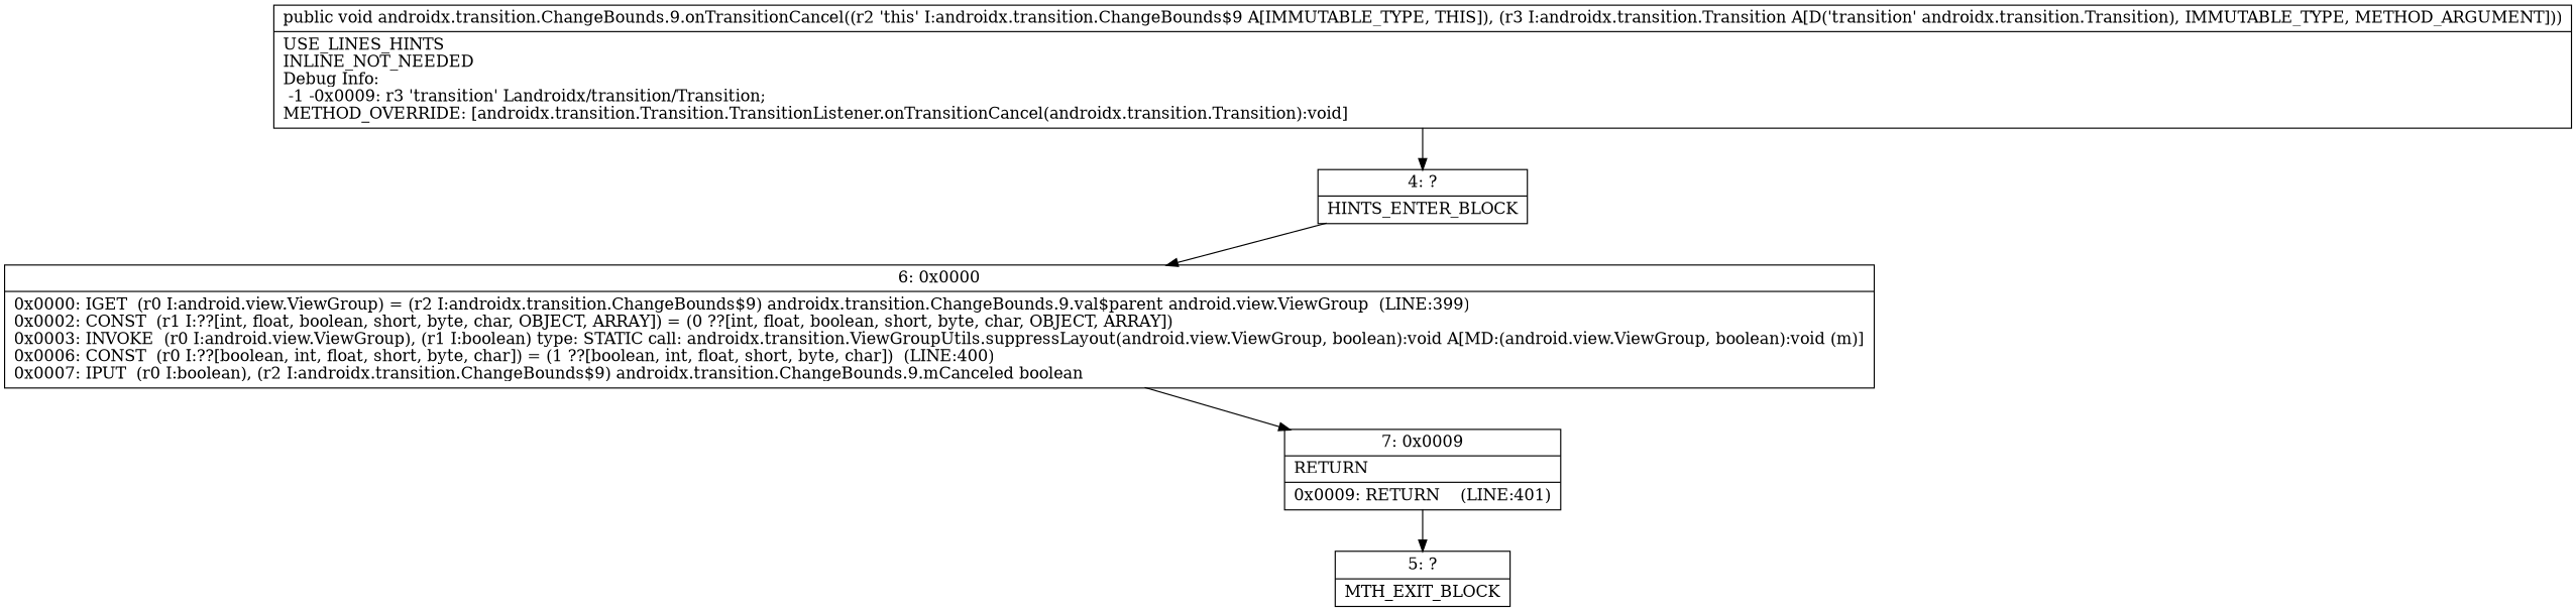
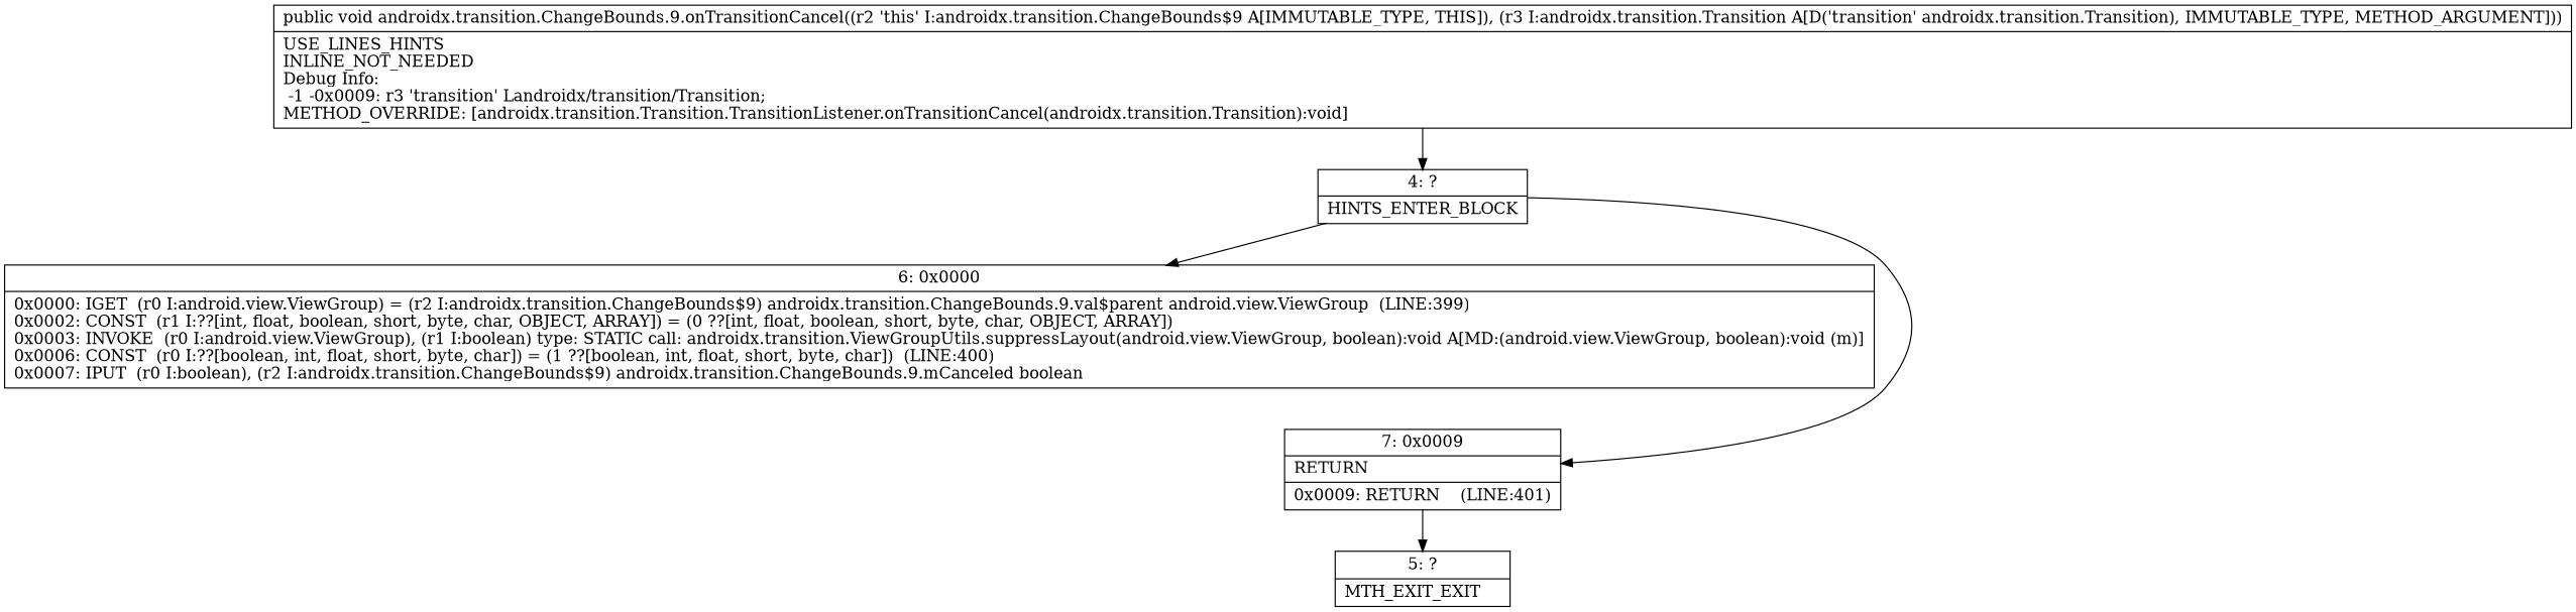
  digraph {
    node [shape=record]
    n1 [label="{4\:\ ?|HINTS_ENTER_BLOCK\l}"]
    n2 [label="{6\:\ 0x0000|0x0000: IGET  (r0 I:android.view.ViewGroup) = (r2 I:androidx.transition.ChangeBounds$9) androidx.transition.ChangeBounds.9.val$parent android.view.ViewGroup  (LINE:399)\l0x0002: CONST  (r1 I:??[int, float, boolean, short, byte, char, OBJECT, ARRAY]) = (0 ??[int, float, boolean, short, byte, char, OBJECT, ARRAY]) \l0x0003: INVOKE  (r0 I:android.view.ViewGroup), (r1 I:boolean) type: STATIC call: androidx.transition.ViewGroupUtils.suppressLayout(android.view.ViewGroup, boolean):void A[MD:(android.view.ViewGroup, boolean):void (m)]\l0x0006: CONST  (r0 I:??[boolean, int, float, short, byte, char]) = (1 ??[boolean, int, float, short, byte, char])  (LINE:400)\l0x0007: IPUT  (r0 I:boolean), (r2 I:androidx.transition.ChangeBounds$9) androidx.transition.ChangeBounds.9.mCanceled boolean \l}"]
    n3 [label="{7\:\ 0x0009|RETURN\l|0x0009: RETURN    (LINE:401)\l}"]
-   n4 [label="{5\:\ ?|MTH_EXIT_BLOCK\l}"]
+   n4 [label="{5\:\ ?|MTH_EXIT_EXIT\l}"]
    n5 [label="{public void androidx.transition.ChangeBounds.9.onTransitionCancel((r2 'this' I:androidx.transition.ChangeBounds$9 A[IMMUTABLE_TYPE, THIS]), (r3 I:androidx.transition.Transition A[D('transition' androidx.transition.Transition), IMMUTABLE_TYPE, METHOD_ARGUMENT]))  | USE_LINES_HINTS\lINLINE_NOT_NEEDED\lDebug Info:\l  \-1 \-0x0009: r3 'transition' Landroidx\/transition\/Transition;\lMETHOD_OVERRIDE: [androidx.transition.Transition.TransitionListener.onTransitionCancel(androidx.transition.Transition):void]\l}"]
    n1 -> n2
-   n2 -> n3
+   n1 -> n3
    n3 -> n4
    n5 -> n1
  }
